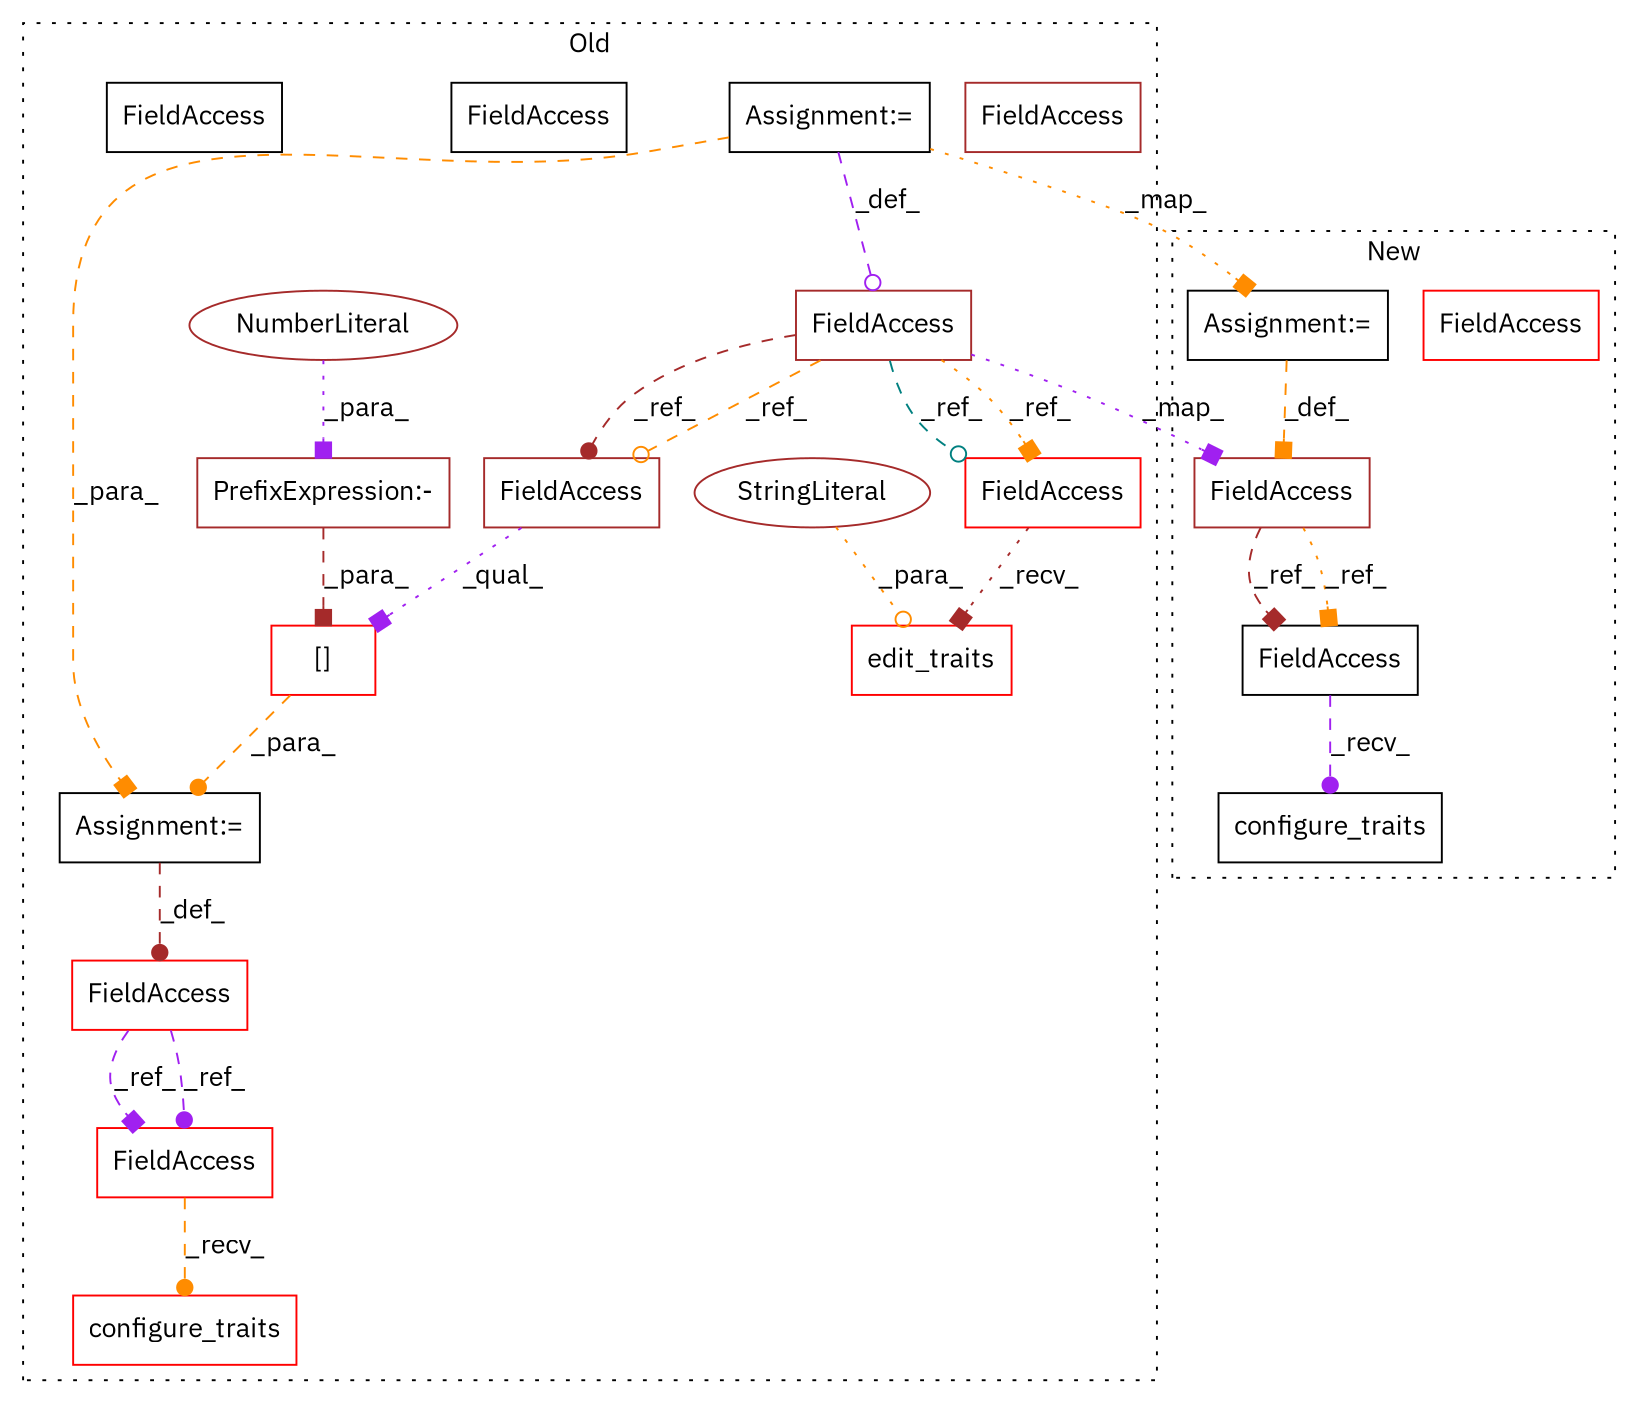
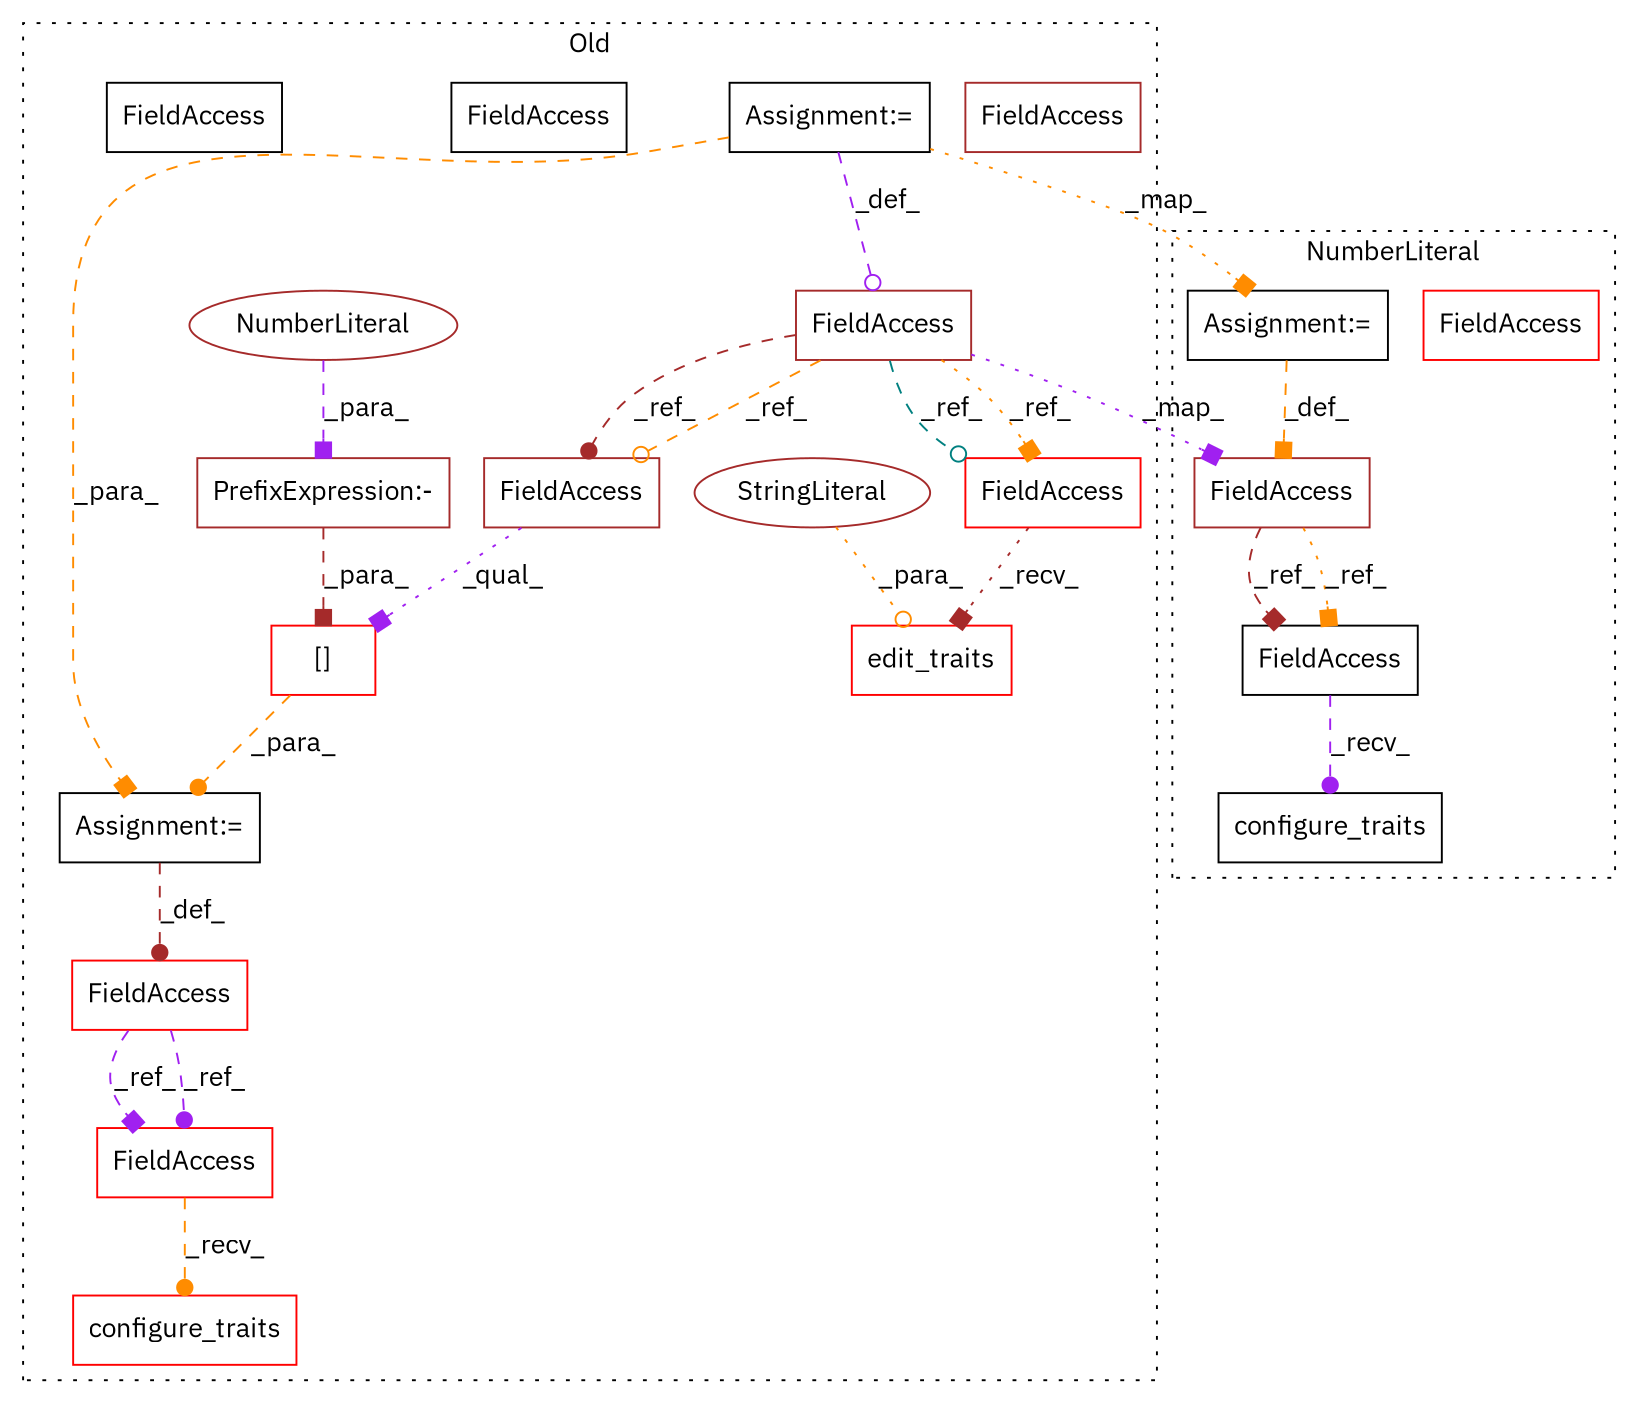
  digraph {
    fontname="IBM Plex Sans"
    node [a=22 color=red fontname="IBM Plex Sans" l=4 s=2514 shape=box]
    edge [arrowhead=box color=darkorange fontname="IBM Plex Sans" style=dashed]
    n1 [a=32 l="12,1" label=edit_traits s="2519,2537"]
    n2 [color=brown label=FieldAccess]
    n3 [a=45 color=brown l=6 label=StringLiteral s=2531 shape=ellipse]
    n4 [a=7 color=black l=1 label="Assignment:=" s=2492]
    n5 [a=2 l="19,1" label="[]" s="2554,2575"]
    n6 [l=7 label=FieldAccess s=2546]
    n7 [color=black l=7 label=FieldAccess s=2584]
    n8 [color=black label=FieldAccess s=2554]
    n9 [a=32 l=18 label=configure_traits s=2592]
    n10 [a=7 color=black l=1 label="Assignment:=" s=2553]
    n11 [a=38 color=brown l=1 label="PrefixExpression:-" s=2573]
    n12 [a=34 color=brown l=1 label=NumberLiteral s=2574 shape=ellipse]
    n13 [color=brown label=FieldAccess s=2488]
    n14 [l=7 label=FieldAccess s=2584]
    n15 [color=brown label=FieldAccess s=2554]
    n16 [label=FieldAccess]
    n17 [a=32 color=black l=18 label=configure_traits s=3008]
    n18 [label=FieldAccess s=3003]
    n19 [a=7 color=black l=1 label="Assignment:=" s=2947]
    n20 [color=brown label=FieldAccess s=2943]
    n21 [color=black label=FieldAccess s=3003]
    subgraph cluster_1 {
      label=Old
      style=dotted
      n1
      n2
      n3
      n4
      n5
      n6
      n7
      n8
      n9
      n10
      n11
      n12
      n13
      n14
      n15
      n16
    }
    subgraph cluster_2 {
-     label=New
+     label=NumberLiteral
      style=dotted
      n17
      n18
      n19
      n20
      n21
    }
    n3 -> n1 [arrowhead=odot label=_para_ style=dotted]
    n4 -> n10 [label=_para_]
    n4 -> n13 [arrowhead=odot color=purple label=_def_]
    n4 -> n19 [label=_map_ style=dotted]
    n5 -> n10 [arrowhead=dot label=_para_]
    n6 -> n14 [color=purple label=_ref_]
    n6 -> n14 [arrowhead=dot color=purple label=_ref_]
    n10 -> n6 [arrowhead=dot color=brown label=_def_]
    n11 -> n5 [color=brown label=_para_]
-   n12 -> n11 [color=purple label=_para_ style=dotted]
+   n12 -> n11 [color=purple label=_para_]
    n13 -> n15 [arrowhead=dot color=brown label=_ref_]
    n13 -> n15 [arrowhead=odot label=_ref_]
    n13 -> n16 [arrowhead=odot color=teal label=_ref_]
    n13 -> n16 [label=_ref_ style=dotted]
    n13 -> n20 [color=purple label=_map_ style=dotted]
    n14 -> n9 [arrowhead=dot label=_recv_]
    n15 -> n5 [color=purple label=_qual_ style=dotted]
    n16 -> n1 [color=brown label=_recv_ style=dotted]
    n19 -> n20 [label=_def_]
    n20 -> n21 [color=brown label=_ref_]
    n20 -> n21 [label=_ref_ style=dotted]
    n21 -> n17 [arrowhead=dot color=purple label=_recv_]
  }
